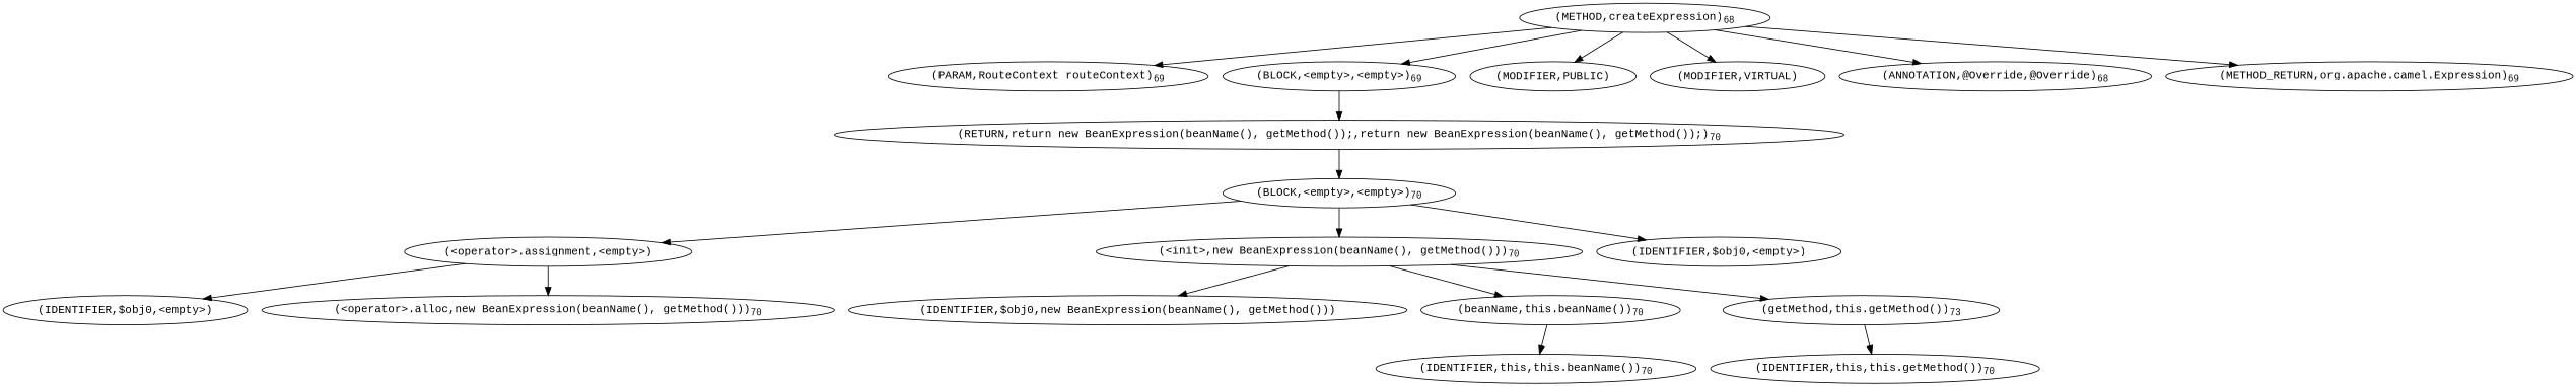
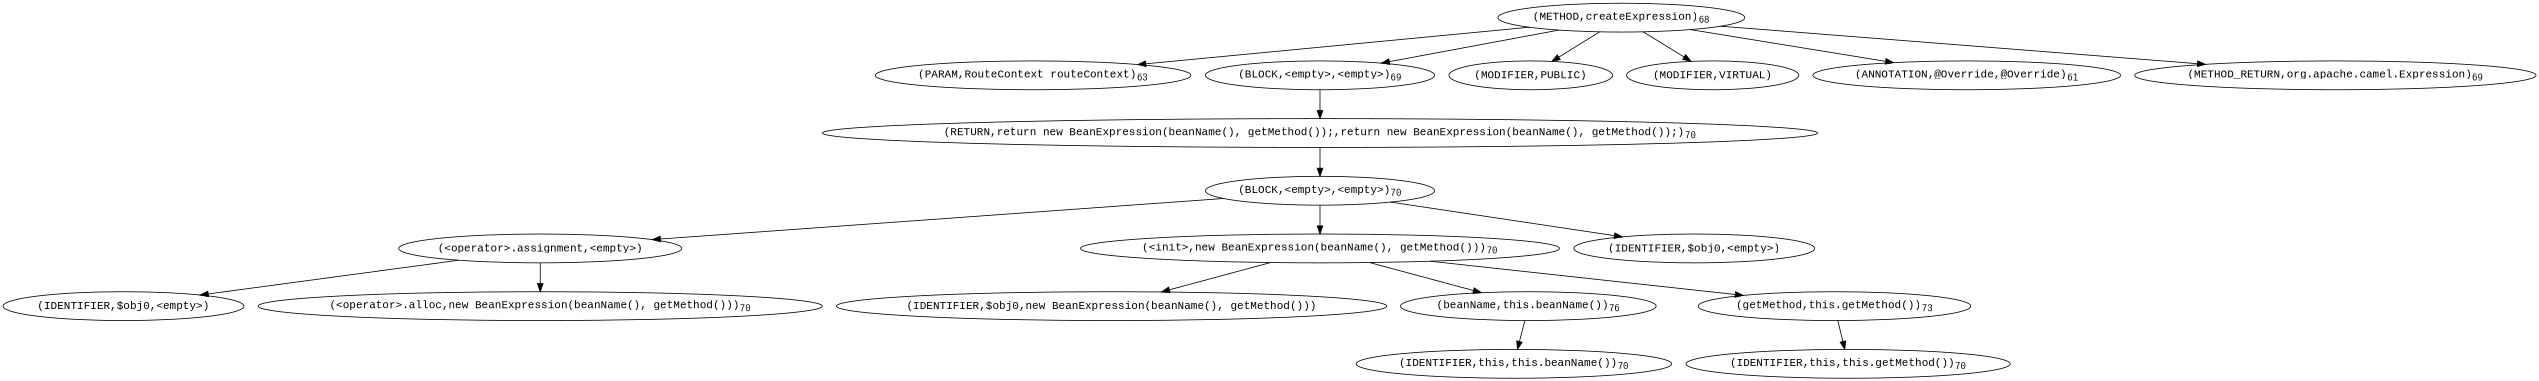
  digraph {
    fontname="Liberation Mono"
    node [fontname="Liberation Mono"]
    edge [fontname="Liberation Mono"]
    n1 [label=<(METHOD,createExpression)<SUB>68</SUB>>]
-   n2 [label=<(PARAM,RouteContext routeContext)<SUB>69</SUB>>]
+   n2 [label=<(PARAM,RouteContext routeContext)<SUB>63</SUB>>]
    n3 [label=<(BLOCK,&lt;empty&gt;,&lt;empty&gt;)<SUB>69</SUB>>]
    n4 [label=<(MODIFIER,PUBLIC)>]
    n5 [label=<(MODIFIER,VIRTUAL)>]
-   n6 [label=<(ANNOTATION,@Override,@Override)<SUB>68</SUB>>]
+   n6 [label=<(ANNOTATION,@Override,@Override)<SUB>61</SUB>>]
    n7 [label=<(METHOD_RETURN,org.apache.camel.Expression)<SUB>69</SUB>>]
    n8 [label=<(RETURN,return new BeanExpression(beanName(), getMethod());,return new BeanExpression(beanName(), getMethod());)<SUB>70</SUB>>]
    n9 [label=<(BLOCK,&lt;empty&gt;,&lt;empty&gt;)<SUB>70</SUB>>]
    n10 [label=<(&lt;operator&gt;.assignment,&lt;empty&gt;)>]
    n11 [label=<(&lt;init&gt;,new BeanExpression(beanName(), getMethod()))<SUB>70</SUB>>]
    n12 [label=<(IDENTIFIER,$obj0,&lt;empty&gt;)>]
    n13 [label=<(IDENTIFIER,$obj0,&lt;empty&gt;)>]
    n14 [label=<(&lt;operator&gt;.alloc,new BeanExpression(beanName(), getMethod()))<SUB>70</SUB>>]
    n15 [label=<(IDENTIFIER,$obj0,new BeanExpression(beanName(), getMethod()))>]
-   n16 [label=<(beanName,this.beanName())<SUB>70</SUB>>]
+   n16 [label=<(beanName,this.beanName())<SUB>76</SUB>>]
    n17 [label=<(getMethod,this.getMethod())<SUB>73</SUB>>]
    n18 [label=<(IDENTIFIER,this,this.beanName())<SUB>70</SUB>>]
    n19 [label=<(IDENTIFIER,this,this.getMethod())<SUB>70</SUB>>]
    n1 -> n2
    n1 -> n3
    n1 -> n4
    n1 -> n5
    n1 -> n6
    n1 -> n7
    n3 -> n8
    n8 -> n9
    n9 -> n10
    n9 -> n11
    n9 -> n12
    n10 -> n13
    n10 -> n14
    n11 -> n15
    n11 -> n16
    n11 -> n17
    n16 -> n18
    n17 -> n19
  }
